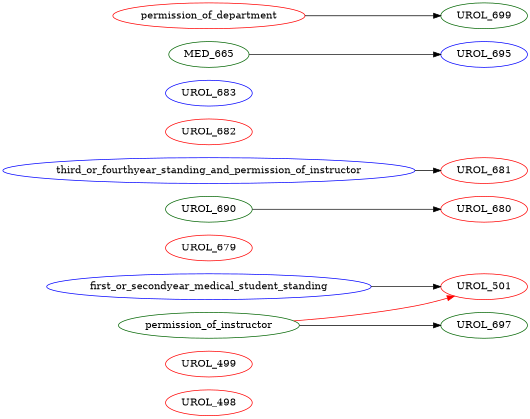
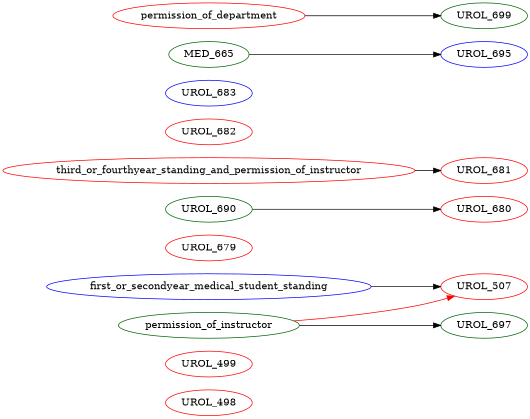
  digraph {
    rankdir=LR
    node [color=red]
    edge [color=black]
    UROL_498
    UROL_499
    first_or_secondyear_medical_student_standing [color=blue]
-   UROL_501
+   UROL_501 [label=UROL_507]
    permission_of_instructor [color=darkgreen]
    UROL_697 [color=darkgreen]
    UROL_679
    UROL_690 [color=darkgreen]
    UROL_680
-   third_or_fourthyear_standing_and_permission_of_instructor [color=blue]
+   third_or_fourthyear_standing_and_permission_of_instructor
    UROL_681
    UROL_682
    UROL_683 [color=blue]
    MED_665 [color=darkgreen]
    n15 [color=blue label=UROL_695]
    UROL_699 [color=darkgreen]
    permission_of_department
    first_or_secondyear_medical_student_standing -> UROL_501
    permission_of_instructor -> UROL_501 [color=red]
    permission_of_instructor -> UROL_697
    UROL_690 -> UROL_680
    third_or_fourthyear_standing_and_permission_of_instructor -> UROL_681
    MED_665 -> n15
    permission_of_department -> UROL_699
  }
